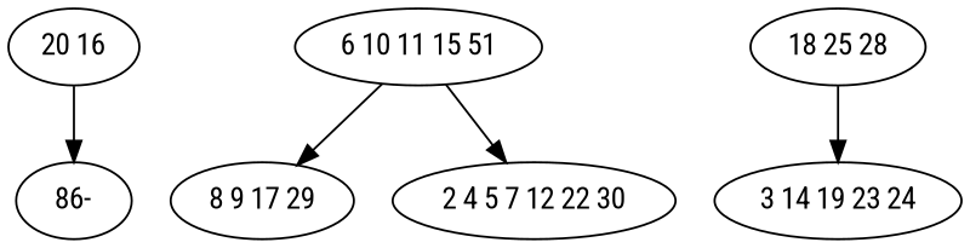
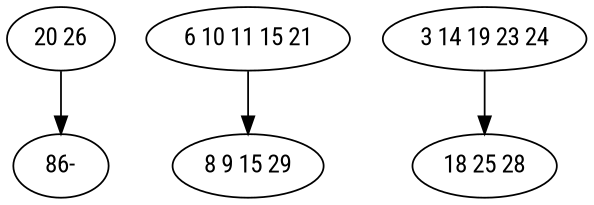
  digraph {
    fontname="Roboto Condensed"
    node [fontname="Roboto Condensed"]
    edge [fontname="Roboto Condensed"]
-   n1 [label="20 16"]
+   n1 [label="20 26"]
    n2 [label="86-"]
-   n3 [label="6 10 11 15 51"]
-   n4 [label="8 9 17 29"]
-   n5 [label="2 4 5 7 12 22 30"]
+   n3 [label="6 10 11 15 21"]
+   n4 [label="8 9 15 29"]
    n6 [label="18 25 28"]
    n7 [label="3 14 19 23 24"]
    n1 -> n2
    n3 -> n4
-   n3 -> n5
-   n6 -> n7
+   n7 -> n6
  }
